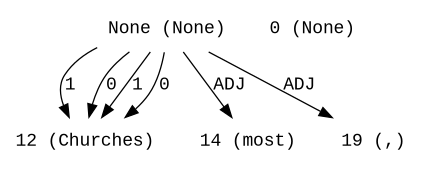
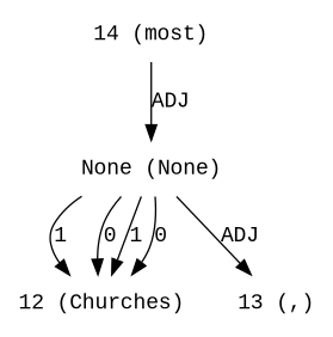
  digraph {
    fontname="Liberation Mono"
    node [fontname="Liberation Mono" shape=plaintext]
    edge [dir=forward fontname="Liberation Mono"]
    n1 [label="None (None)"]
    n2 [label="12 (Churches)"]
    n3 [label="14 (most)"]
-   n4 [label="19 (,)"]
-   n5 [label="0 (None)"]
+   n4 [label="13 (,)"]
    n1 -> n2 [label=1]
    n1 -> n2 [label=0]
    n1 -> n2 [label=1]
    n1 -> n2 [label=0]
-   n1 -> n3 [label=ADJ]
+   n3 -> n1 [label=ADJ]
    n1 -> n4 [label=ADJ]
  }
